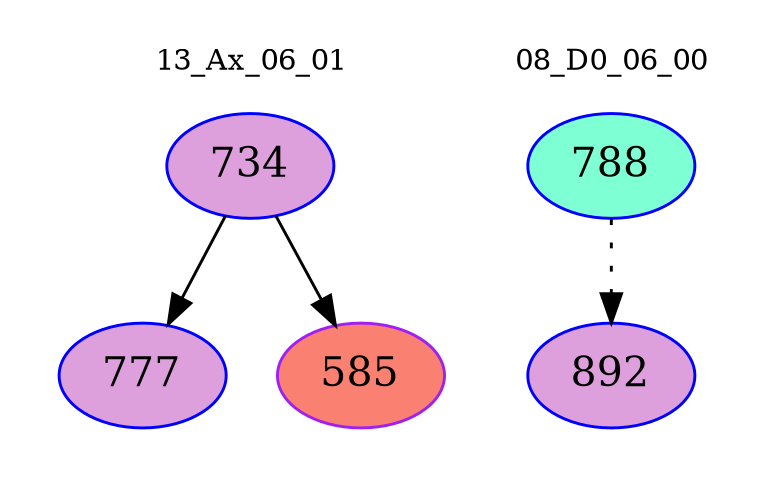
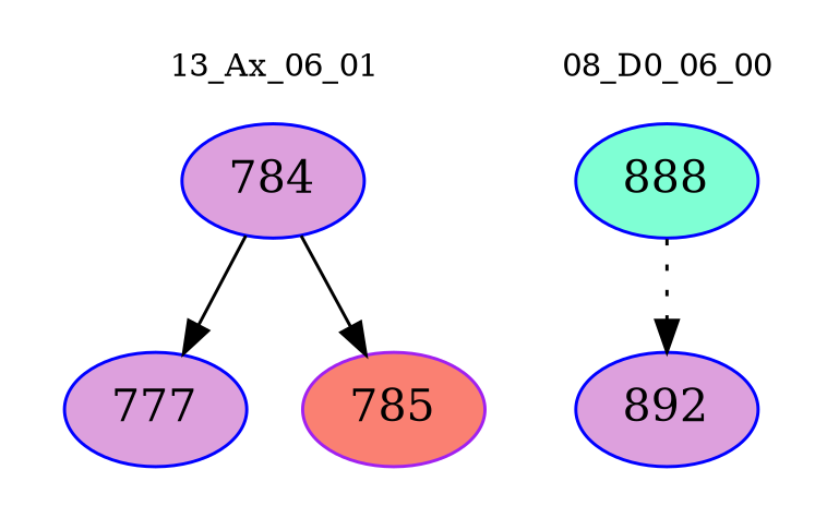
  digraph {
    node [color=blue fillcolor=plum style=filled]
    edge [color=black style=solid]
-   n1 [label=734]
+   n1 [label=784]
    n2 [label=777]
-   n3 [color=purple fillcolor=salmon label=585]
-   n4 [fillcolor=aquamarine label=788]
+   n3 [color=purple fillcolor=salmon label=785]
+   n4 [fillcolor=aquamarine label=888]
    n5 [label=892]
    subgraph cluster_1 {
      color=white
      fontsize=10
      label="13_Ax_06_01"
      n1
      n2
      n3
    }
    subgraph cluster_2 {
      color=white
      fontsize=10
      label="08_D0_06_00"
      n4
      n5
    }
    n1 -> n2
    n1 -> n3
    n4 -> n5 [style=dotted]
  }
